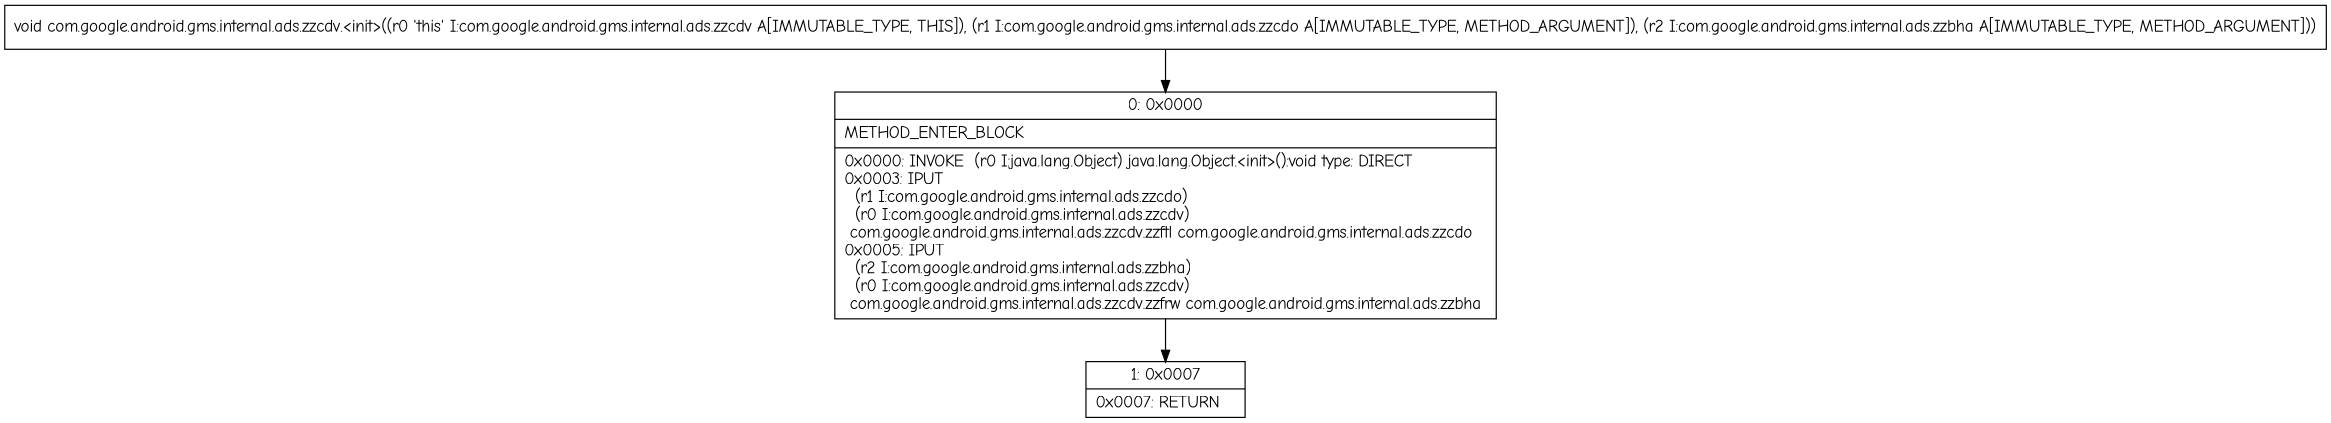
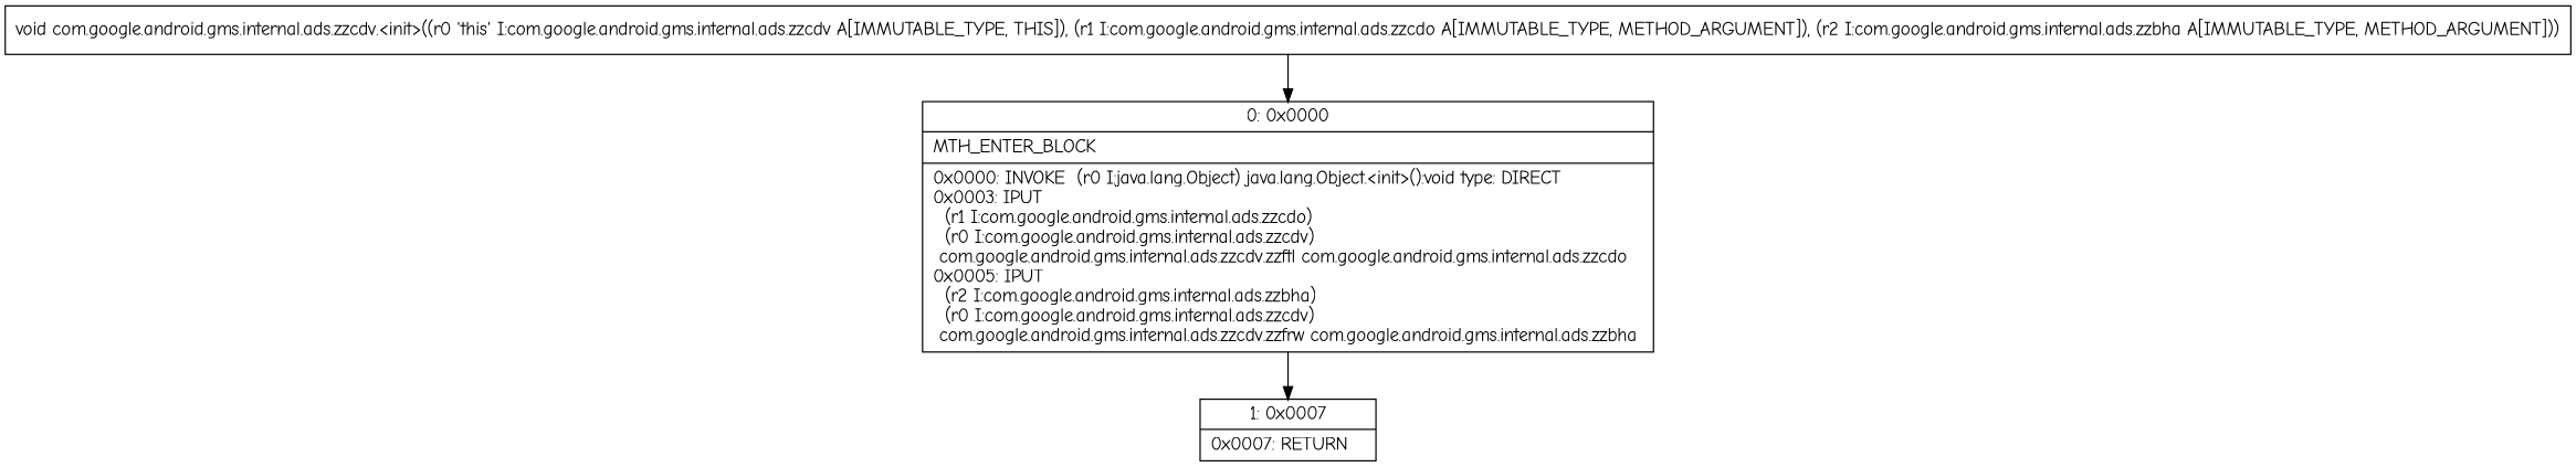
  digraph {
    fontname="Comic Neue"
    node [shape=record fontname="Comic Neue"]
    edge [fontname="Comic Neue"]
-   n1 [label="{0\:\ 0x0000|METHOD_ENTER_BLOCK\l|0x0000: INVOKE  (r0 I:java.lang.Object) java.lang.Object.\<init\>():void type: DIRECT \l0x0003: IPUT  \l  (r1 I:com.google.android.gms.internal.ads.zzcdo)\l  (r0 I:com.google.android.gms.internal.ads.zzcdv)\l com.google.android.gms.internal.ads.zzcdv.zzftl com.google.android.gms.internal.ads.zzcdo \l0x0005: IPUT  \l  (r2 I:com.google.android.gms.internal.ads.zzbha)\l  (r0 I:com.google.android.gms.internal.ads.zzcdv)\l com.google.android.gms.internal.ads.zzcdv.zzfrw com.google.android.gms.internal.ads.zzbha \l}"]
+   n1 [label="{0\:\ 0x0000|MTH_ENTER_BLOCK\l|0x0000: INVOKE  (r0 I:java.lang.Object) java.lang.Object.\<init\>():void type: DIRECT \l0x0003: IPUT  \l  (r1 I:com.google.android.gms.internal.ads.zzcdo)\l  (r0 I:com.google.android.gms.internal.ads.zzcdv)\l com.google.android.gms.internal.ads.zzcdv.zzftl com.google.android.gms.internal.ads.zzcdo \l0x0005: IPUT  \l  (r2 I:com.google.android.gms.internal.ads.zzbha)\l  (r0 I:com.google.android.gms.internal.ads.zzcdv)\l com.google.android.gms.internal.ads.zzcdv.zzfrw com.google.android.gms.internal.ads.zzbha \l}"]
    n2 [label="{1\:\ 0x0007|0x0007: RETURN   \l}"]
    n3 [label="{void com.google.android.gms.internal.ads.zzcdv.\<init\>((r0 'this' I:com.google.android.gms.internal.ads.zzcdv A[IMMUTABLE_TYPE, THIS]), (r1 I:com.google.android.gms.internal.ads.zzcdo A[IMMUTABLE_TYPE, METHOD_ARGUMENT]), (r2 I:com.google.android.gms.internal.ads.zzbha A[IMMUTABLE_TYPE, METHOD_ARGUMENT])) }"]
    n1 -> n2
    n3 -> n1
  }
